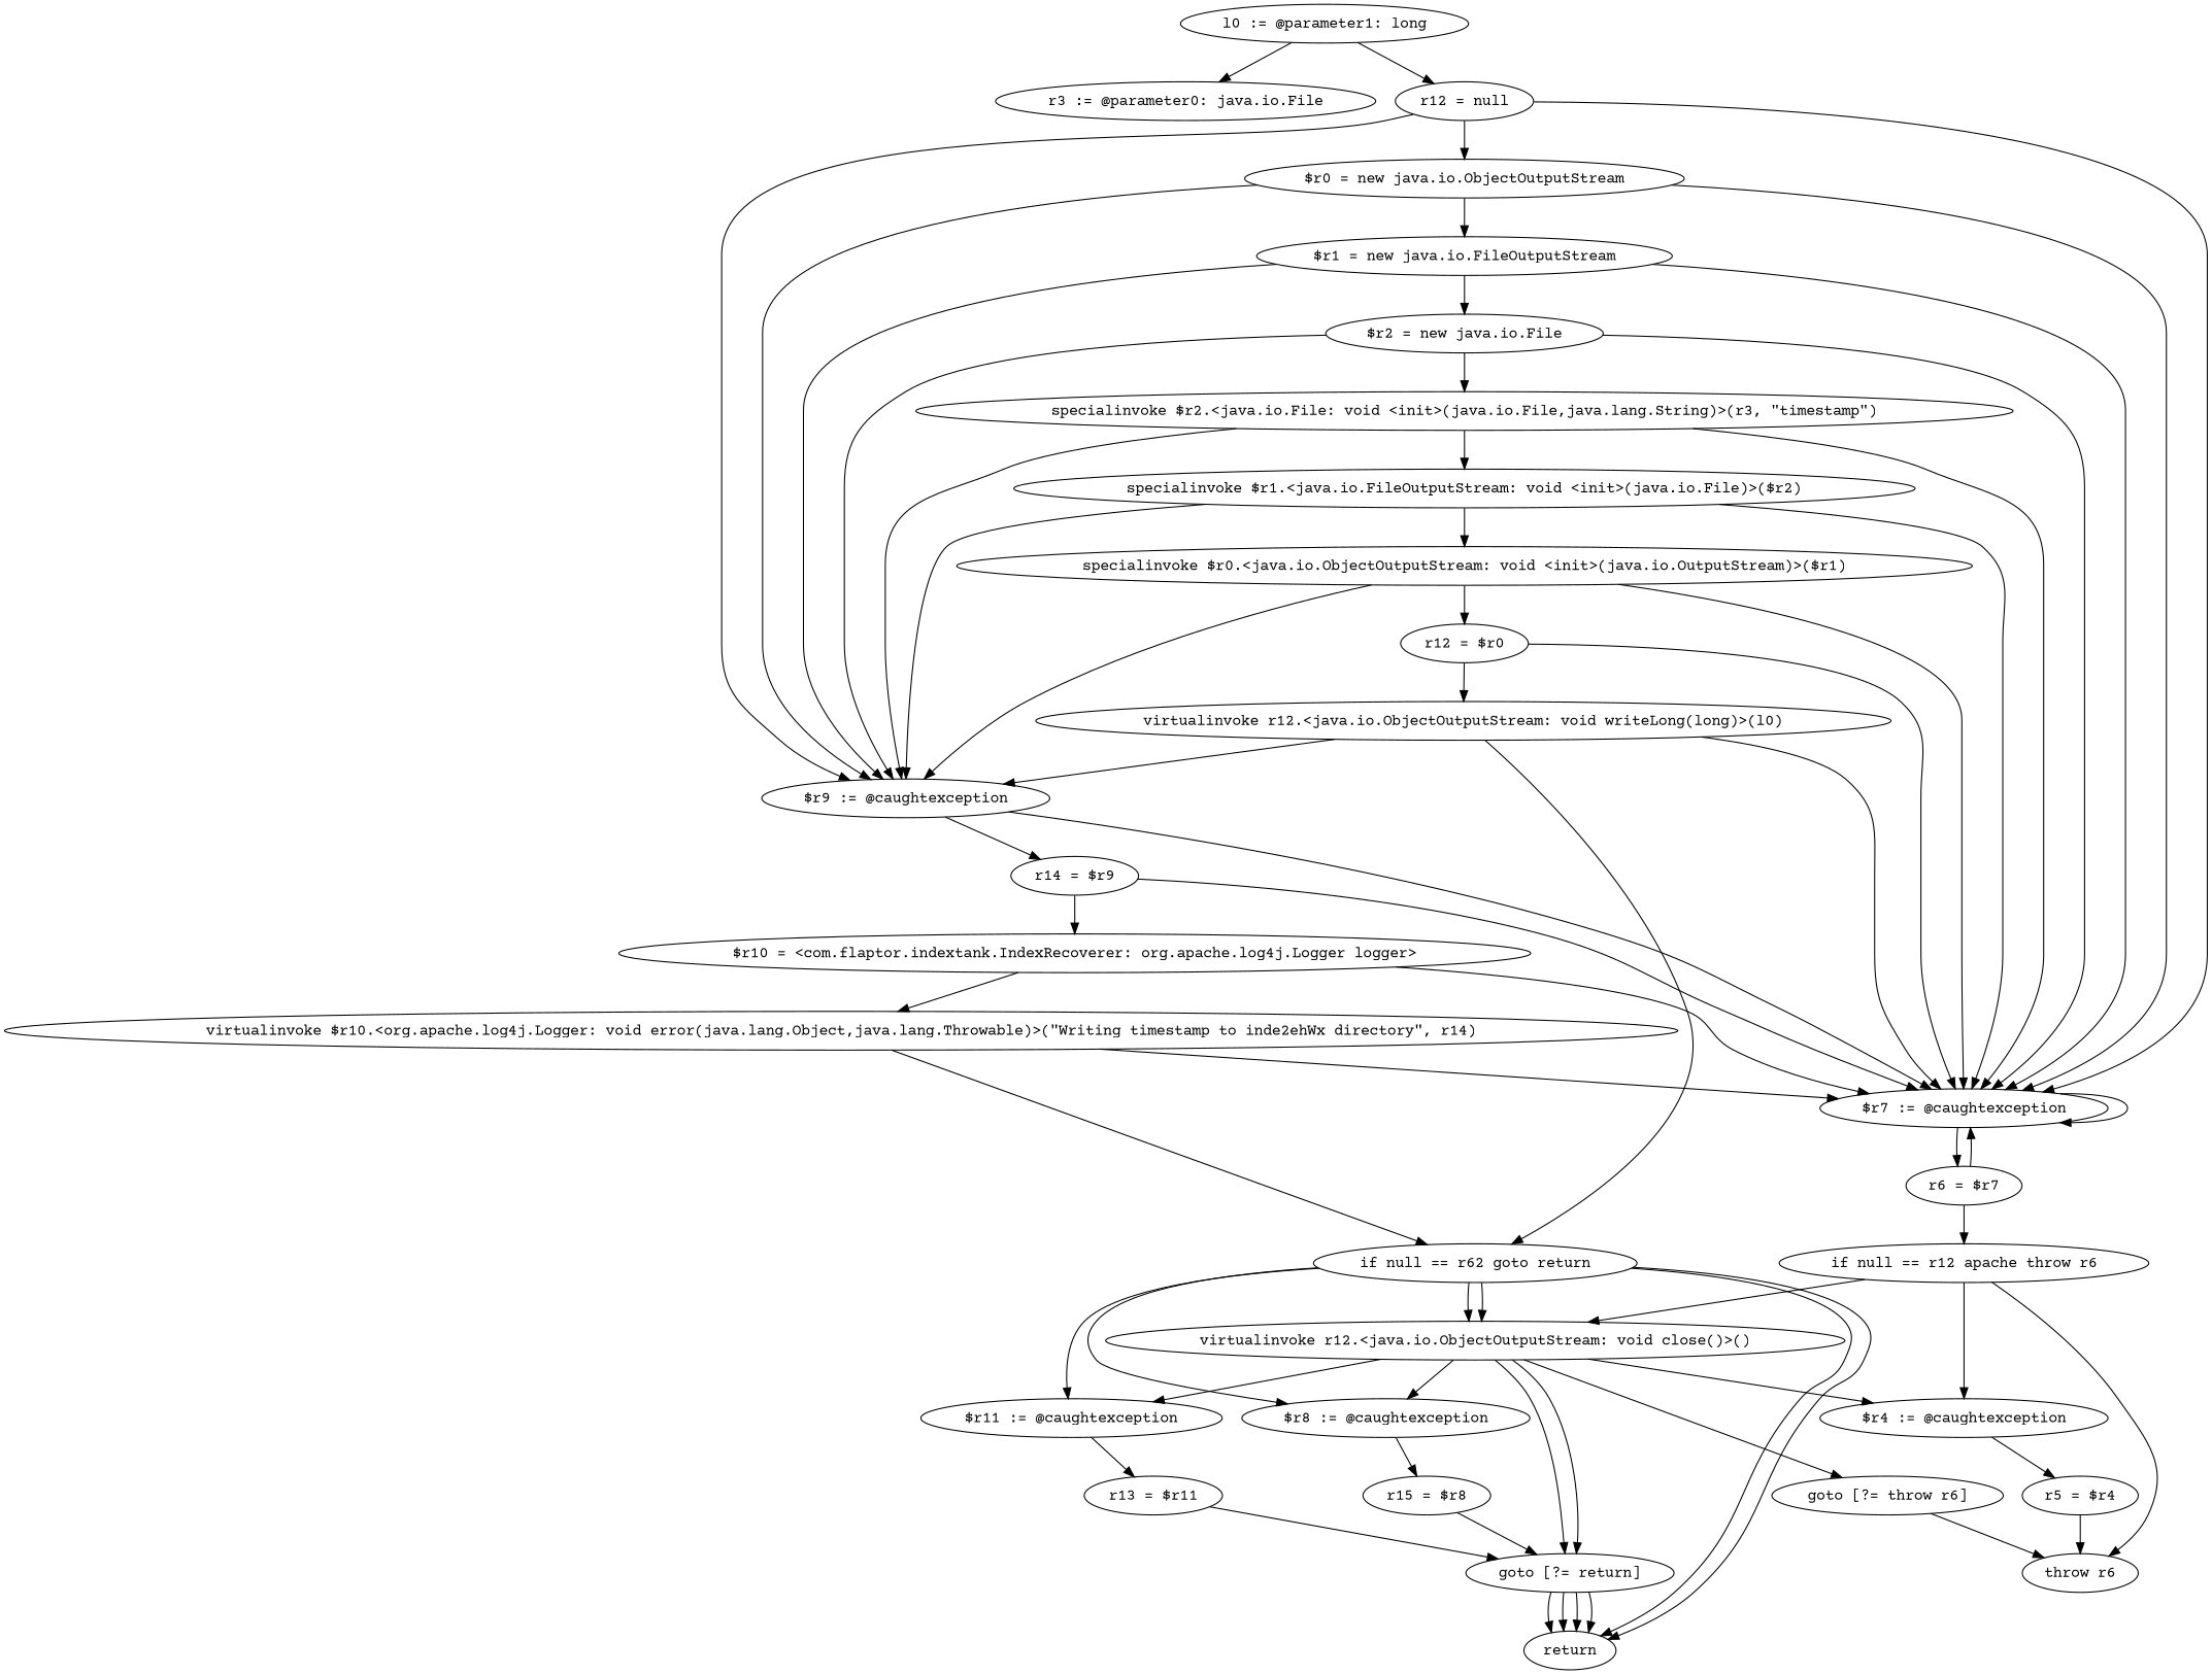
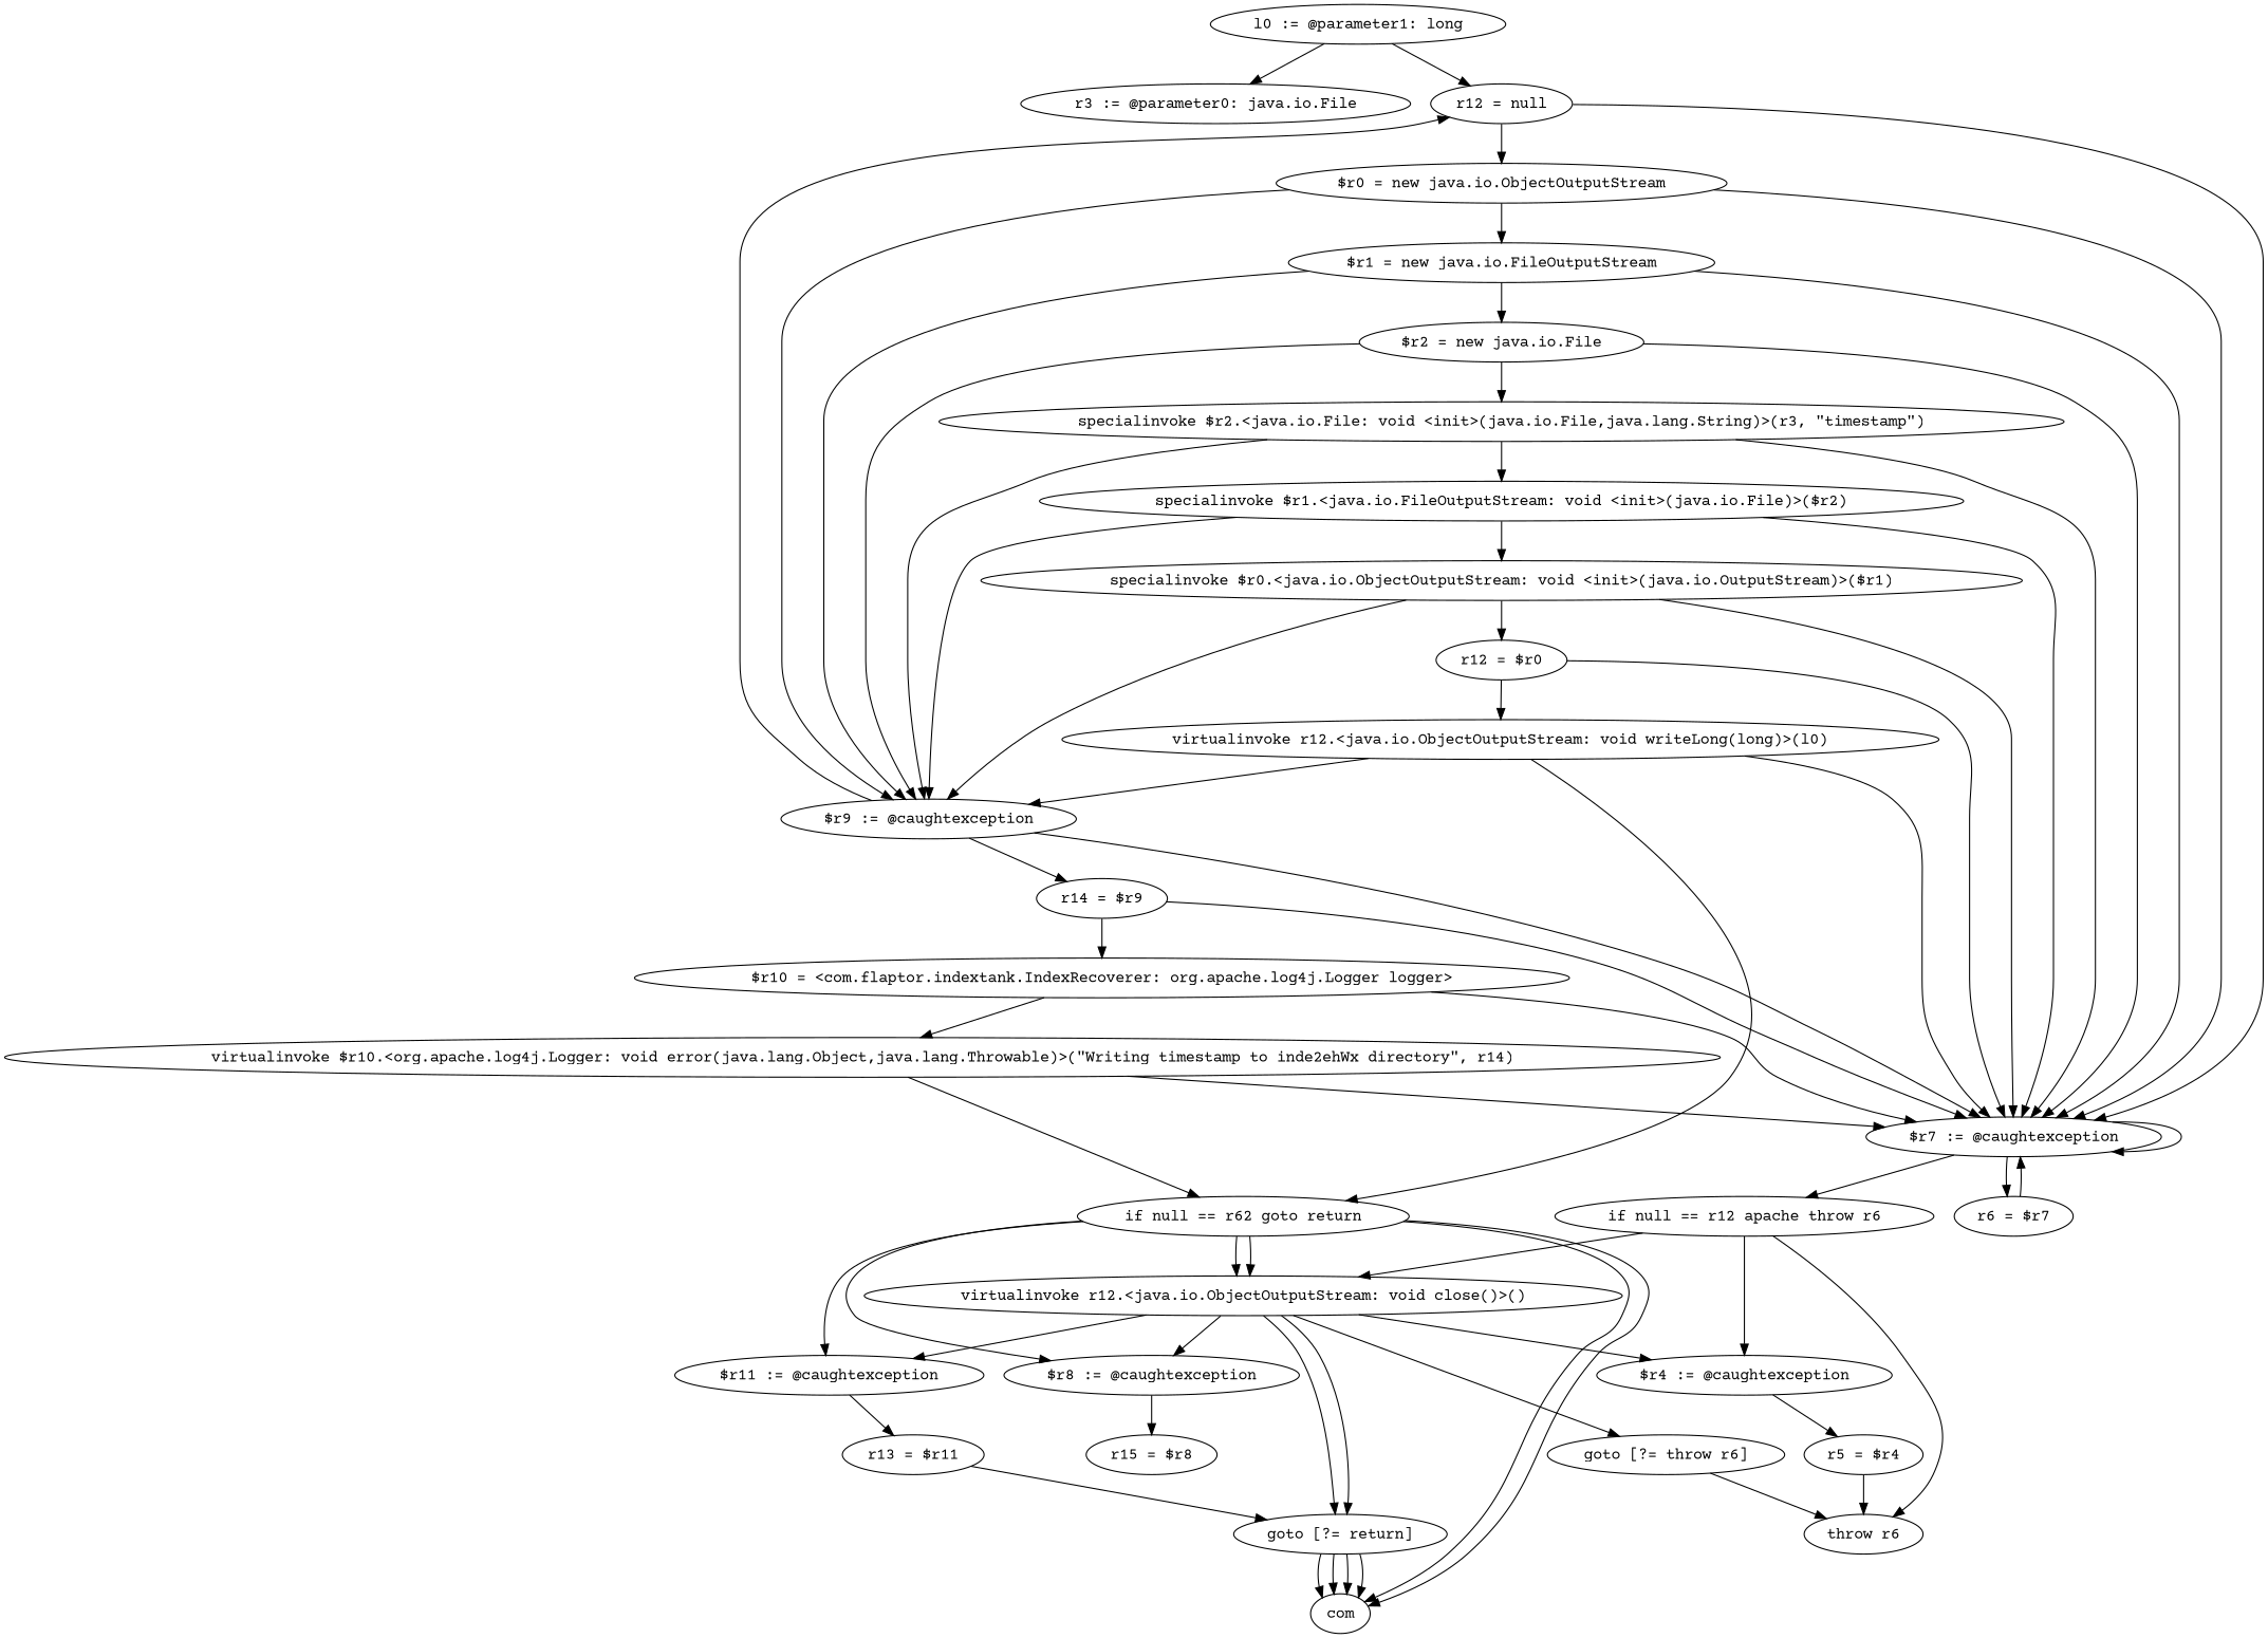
  digraph {
    fontname="Courier Prime"
    node [fontname="Courier Prime"]
    edge [fontname="Courier Prime"]
    "l0 := @parameter1: long"
    "r3 := @parameter0: java.io.File"
    "r12 = null"
    "$r0 = new java.io.ObjectOutputStream"
    "$r9 := @caughtexception"
    "$r7 := @caughtexception"
    "$r1 = new java.io.FileOutputStream"
    "r14 = $r9"
    "r6 = $r7"
    "$r2 = new java.io.File"
    "specialinvoke $r2.<java.io.File: void <init>(java.io.File,java.lang.String)>(r3, \"timestamp\")"
    "specialinvoke $r1.<java.io.FileOutputStream: void <init>(java.io.File)>($r2)"
    "specialinvoke $r0.<java.io.ObjectOutputStream: void <init>(java.io.OutputStream)>($r1)"
    "r12 = $r0"
    "virtualinvoke r12.<java.io.ObjectOutputStream: void writeLong(long)>(l0)"
    n16 [label="if null == r62 goto return"]
    "virtualinvoke r12.<java.io.ObjectOutputStream: void close()>()"
    "$r11 := @caughtexception"
    "$r8 := @caughtexception"
-   return
+   return [label=com]
    "goto [?= return]"
    "goto [?= throw r6]"
    "$r4 := @caughtexception"
    "r13 = $r11"
    "r15 = $r8"
    "throw r6"
    "r5 = $r4"
    "$r10 = <com.flaptor.indextank.IndexRecoverer: org.apache.log4j.Logger logger>"
    "virtualinvoke $r10.<org.apache.log4j.Logger: void error(java.lang.Object,java.lang.Throwable)>(\"Writing timestamp to inde2ehWx directory\", r14)"
    n30 [label="if null == r12 apache throw r6"]
    "l0 := @parameter1: long" -> "r3 := @parameter0: java.io.File"
    "l0 := @parameter1: long" -> "r12 = null"
    "r12 = null" -> "$r0 = new java.io.ObjectOutputStream"
-   "r12 = null" -> "$r9 := @caughtexception"
+   "$r9 := @caughtexception" -> "r12 = null"
    "r12 = null" -> "$r7 := @caughtexception"
    "$r0 = new java.io.ObjectOutputStream" -> "$r9 := @caughtexception"
    "$r0 = new java.io.ObjectOutputStream" -> "$r7 := @caughtexception"
    "$r0 = new java.io.ObjectOutputStream" -> "$r1 = new java.io.FileOutputStream"
    "$r9 := @caughtexception" -> "$r7 := @caughtexception"
    "$r9 := @caughtexception" -> "r14 = $r9"
    "$r7 := @caughtexception" -> "$r7 := @caughtexception"
    "$r7 := @caughtexception" -> "r6 = $r7"
    "$r1 = new java.io.FileOutputStream" -> "$r9 := @caughtexception"
    "$r1 = new java.io.FileOutputStream" -> "$r7 := @caughtexception"
    "$r1 = new java.io.FileOutputStream" -> "$r2 = new java.io.File"
    "r14 = $r9" -> "$r7 := @caughtexception"
    "r14 = $r9" -> "$r10 = <com.flaptor.indextank.IndexRecoverer: org.apache.log4j.Logger logger>"
    "r6 = $r7" -> "$r7 := @caughtexception"
-   "r6 = $r7" -> n30
+   "$r7 := @caughtexception" -> n30
    "$r2 = new java.io.File" -> "$r9 := @caughtexception"
    "$r2 = new java.io.File" -> "$r7 := @caughtexception"
    "$r2 = new java.io.File" -> "specialinvoke $r2.<java.io.File: void <init>(java.io.File,java.lang.String)>(r3, \"timestamp\")"
    "specialinvoke $r2.<java.io.File: void <init>(java.io.File,java.lang.String)>(r3, \"timestamp\")" -> "$r9 := @caughtexception"
    "specialinvoke $r2.<java.io.File: void <init>(java.io.File,java.lang.String)>(r3, \"timestamp\")" -> "$r7 := @caughtexception"
    "specialinvoke $r2.<java.io.File: void <init>(java.io.File,java.lang.String)>(r3, \"timestamp\")" -> "specialinvoke $r1.<java.io.FileOutputStream: void <init>(java.io.File)>($r2)"
    "specialinvoke $r1.<java.io.FileOutputStream: void <init>(java.io.File)>($r2)" -> "$r9 := @caughtexception"
    "specialinvoke $r1.<java.io.FileOutputStream: void <init>(java.io.File)>($r2)" -> "$r7 := @caughtexception"
    "specialinvoke $r1.<java.io.FileOutputStream: void <init>(java.io.File)>($r2)" -> "specialinvoke $r0.<java.io.ObjectOutputStream: void <init>(java.io.OutputStream)>($r1)"
    "specialinvoke $r0.<java.io.ObjectOutputStream: void <init>(java.io.OutputStream)>($r1)" -> "$r9 := @caughtexception"
    "specialinvoke $r0.<java.io.ObjectOutputStream: void <init>(java.io.OutputStream)>($r1)" -> "$r7 := @caughtexception"
    "specialinvoke $r0.<java.io.ObjectOutputStream: void <init>(java.io.OutputStream)>($r1)" -> "r12 = $r0"
    "r12 = $r0" -> "$r7 := @caughtexception"
    "r12 = $r0" -> "virtualinvoke r12.<java.io.ObjectOutputStream: void writeLong(long)>(l0)"
    "virtualinvoke r12.<java.io.ObjectOutputStream: void writeLong(long)>(l0)" -> "$r9 := @caughtexception"
    "virtualinvoke r12.<java.io.ObjectOutputStream: void writeLong(long)>(l0)" -> "$r7 := @caughtexception"
    "virtualinvoke r12.<java.io.ObjectOutputStream: void writeLong(long)>(l0)" -> n16
    n16 -> "virtualinvoke r12.<java.io.ObjectOutputStream: void close()>()"
    n16 -> "virtualinvoke r12.<java.io.ObjectOutputStream: void close()>()"
    n16 -> "$r11 := @caughtexception"
    n16 -> "$r8 := @caughtexception"
    n16 -> return
    n16 -> return
    "virtualinvoke r12.<java.io.ObjectOutputStream: void close()>()" -> "$r11 := @caughtexception"
    "virtualinvoke r12.<java.io.ObjectOutputStream: void close()>()" -> "$r8 := @caughtexception"
    "virtualinvoke r12.<java.io.ObjectOutputStream: void close()>()" -> "goto [?= return]"
    "virtualinvoke r12.<java.io.ObjectOutputStream: void close()>()" -> "goto [?= return]"
    "virtualinvoke r12.<java.io.ObjectOutputStream: void close()>()" -> "goto [?= throw r6]"
    "virtualinvoke r12.<java.io.ObjectOutputStream: void close()>()" -> "$r4 := @caughtexception"
    "$r11 := @caughtexception" -> "r13 = $r11"
    "$r8 := @caughtexception" -> "r15 = $r8"
    "goto [?= return]" -> return
    "goto [?= return]" -> return
    "goto [?= return]" -> return
    "goto [?= return]" -> return
    "goto [?= throw r6]" -> "throw r6"
    "$r4 := @caughtexception" -> "r5 = $r4"
    "r13 = $r11" -> "goto [?= return]"
-   "r15 = $r8" -> "goto [?= return]"
    "r5 = $r4" -> "throw r6"
    "$r10 = <com.flaptor.indextank.IndexRecoverer: org.apache.log4j.Logger logger>" -> "$r7 := @caughtexception"
    "$r10 = <com.flaptor.indextank.IndexRecoverer: org.apache.log4j.Logger logger>" -> "virtualinvoke $r10.<org.apache.log4j.Logger: void error(java.lang.Object,java.lang.Throwable)>(\"Writing timestamp to inde2ehWx directory\", r14)"
    "virtualinvoke $r10.<org.apache.log4j.Logger: void error(java.lang.Object,java.lang.Throwable)>(\"Writing timestamp to inde2ehWx directory\", r14)" -> "$r7 := @caughtexception"
    "virtualinvoke $r10.<org.apache.log4j.Logger: void error(java.lang.Object,java.lang.Throwable)>(\"Writing timestamp to inde2ehWx directory\", r14)" -> n16
    n30 -> "virtualinvoke r12.<java.io.ObjectOutputStream: void close()>()"
    n30 -> "$r4 := @caughtexception"
    n30 -> "throw r6"
  }
